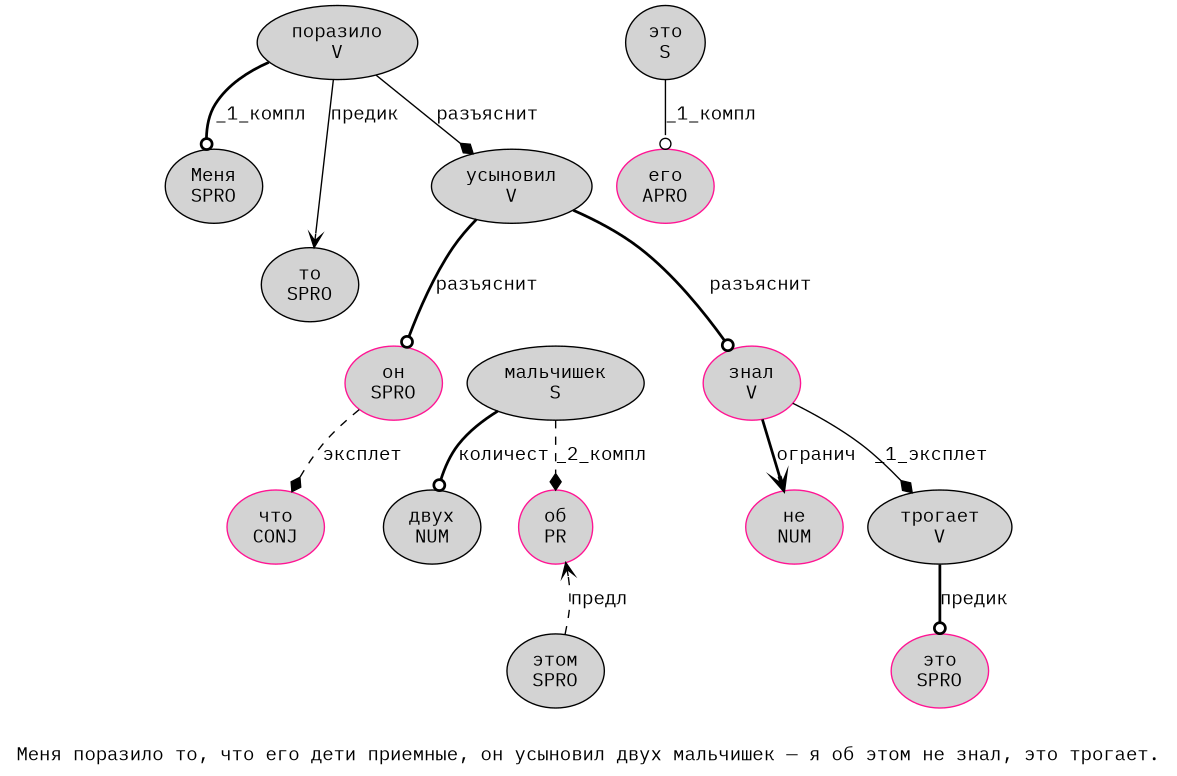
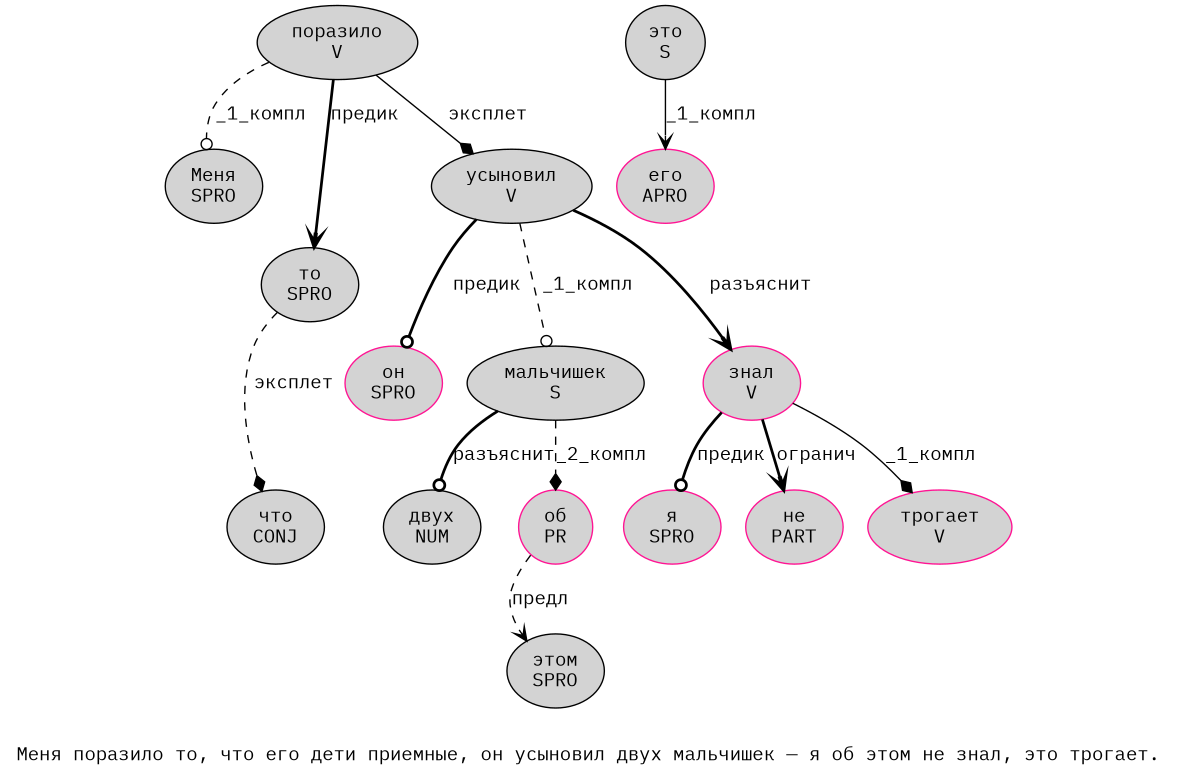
  digraph {
    fontname="IBM Plex Mono"
    label="Меня поразило то, что его дети приемные, он усыновил двух мальчишек — я об этом не знал, это трогает."
    node [color=black fillcolor=lightgray fontname="IBM Plex Mono" penwidth=1 shape=ellipse style=filled]
    edge [arrowhead=odot fontname="IBM Plex Mono" style=bold]
    n1 [label="Меня\nSPRO"]
    n2 [label="поразило\nV"]
    n3 [label="то\nSPRO"]
    n4 [label="усыновил\nV"]
-   n5 [color=deeppink label="что\nCONJ"]
+   n5 [label="что\nCONJ"]
    n6 [color=deeppink label="он\nSPRO"]
    n7 [label="мальчишек\nS"]
    n8 [color=deeppink label="знал\nV"]
    n9 [color=deeppink label="его\nAPRO"]
    n10 [label="это\nS"]
    n11 [label="двух\nNUM"]
    n12 [color=deeppink label="об\nPR"]
-   n14 [color=deeppink label="не\nNUM"]
-   n15 [label="трогает\nV"]
+   n13 [color=deeppink label="я\nSPRO"]
+   n14 [color=deeppink label="не\nPART"]
+   n15 [color=deeppink label="трогает\nV"]
    n16 [label="этом\nSPRO"]
-   n17 [color=deeppink label="это\nSPRO"]
-   n2 -> n1 [label="_1_компл"]
-   n2 -> n3 [arrowhead=vee label="предик" style=solid]
-   n2 -> n4 [arrowhead=diamond label="разъяснит" style=solid]
-   n6 -> n5 [arrowhead=diamond label="эксплет" style=dashed]
-   n4 -> n6 [label="разъяснит"]
-   n4 -> n8 [label="разъяснит"]
-   n7 -> n11 [label="количест"]
+   n2 -> n1 [label="_1_компл" style=dashed]
+   n2 -> n3 [arrowhead=vee label="предик"]
+   n2 -> n4 [arrowhead=diamond label="эксплет" style=solid]
+   n3 -> n5 [arrowhead=diamond label="эксплет" style=dashed]
+   n4 -> n6 [label="предик"]
+   n4 -> n7 [label="_1_компл" style=dashed]
+   n4 -> n8 [arrowhead=vee label="разъяснит"]
+   n7 -> n11 [label="разъяснит"]
    n7 -> n12 [arrowhead=diamond label="_2_компл" style=dashed]
+   n8 -> n13 [label="предик"]
    n8 -> n14 [arrowhead=vee label="огранич"]
-   n8 -> n15 [arrowhead=diamond label="_1_эксплет" style=solid]
-   n10 -> n9 [label="_1_компл" style=solid]
-   n16 -> n12 [arrowhead=vee label="предл" style=dashed]
-   n15 -> n17 [label="предик"]
+   n8 -> n15 [arrowhead=diamond label="_1_компл" style=solid]
+   n10 -> n9 [arrowhead=vee label="_1_компл" style=solid]
+   n12 -> n16 [arrowhead=vee label="предл" style=dashed]
  }
